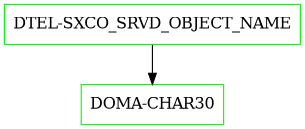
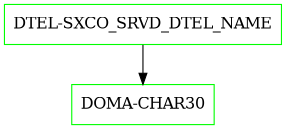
  digraph {
    node [color=green shape=box]
-   "DTEL-SXCO_SRVD_OBJECT_NAME"
+   "DTEL-SXCO_SRVD_OBJECT_NAME" [label="DTEL-SXCO_SRVD_DTEL_NAME"]
    "DOMA-CHAR30"
    "DTEL-SXCO_SRVD_OBJECT_NAME" -> "DOMA-CHAR30"
  }
